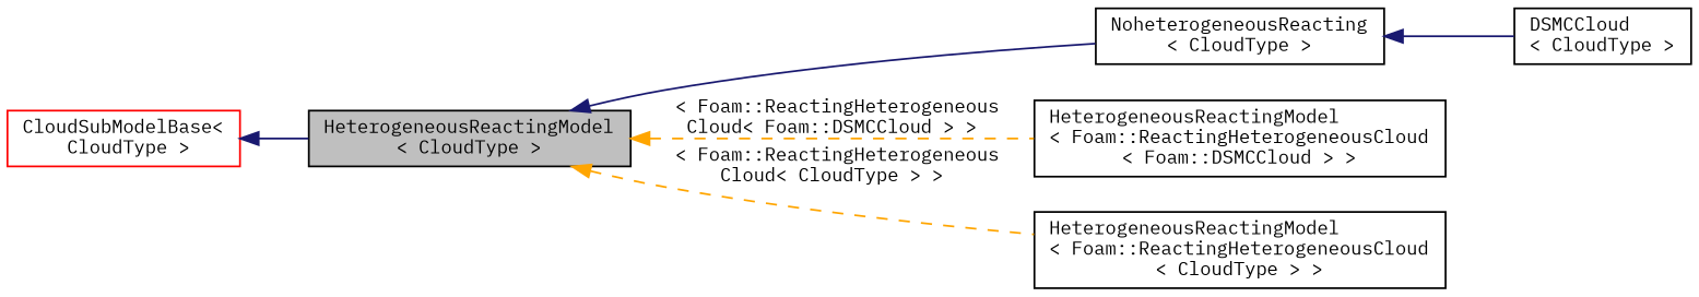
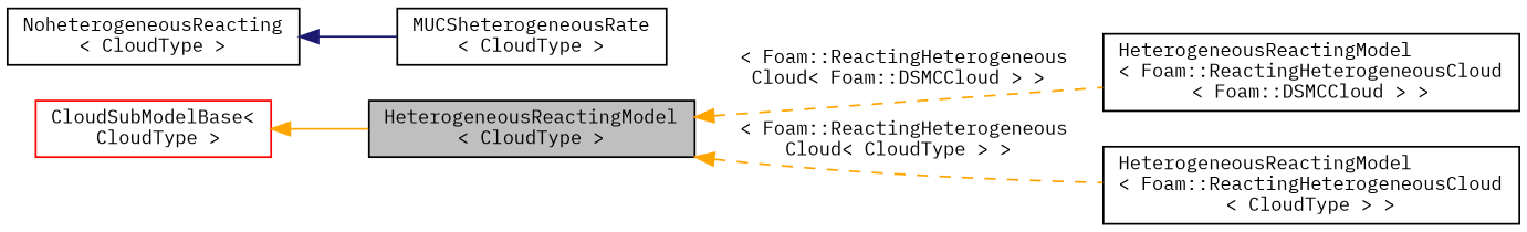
  digraph {
    fontname="IBM Plex Mono"
    rankdir=LR
    node [color=black fontname="IBM Plex Mono" fontsize=10 shape=record]
    edge [color=midnightblue dir=back fontname="IBM Plex Mono" fontsize=10 labelfontname=Helvetica labelfontsize=10 style=solid]
    n1 [fillcolor=grey75 fontcolor=black height=0.2 label="HeterogeneousReactingModel\l\< CloudType \>" style=filled width=0.4]
    n2 [height=0.2 label="NoheterogeneousReacting\l\< CloudType \>" width=0.4]
    n3 [height=0.2 label="HeterogeneousReactingModel\l\< Foam::ReactingHeterogeneousCloud\l\< Foam::DSMCCloud \> \>" width=0.4]
    n4 [height=0.2 label="HeterogeneousReactingModel\l\< Foam::ReactingHeterogeneousCloud\l\< CloudType \> \>" width=0.4]
-   n5 [height=0.2 label="DSMCCloud\l\< CloudType \>" width=0.4]
+   n5 [height=0.2 label="MUCSheterogeneousRate\l\< CloudType \>" width=0.4]
    n6 [color=red height=0.2 label="CloudSubModelBase\<\l CloudType \>" width=0.4]
-   n1 -> n2
    n1 -> n3 [color=orange label=" \< Foam::ReactingHeterogeneous\lCloud\< Foam::DSMCCloud \> \>" style=dashed]
    n1 -> n4 [color=orange label=" \< Foam::ReactingHeterogeneous\lCloud\< CloudType \> \>" style=dashed]
    n2 -> n5
-   n6 -> n1
+   n6 -> n1 [color=orange]
  }
